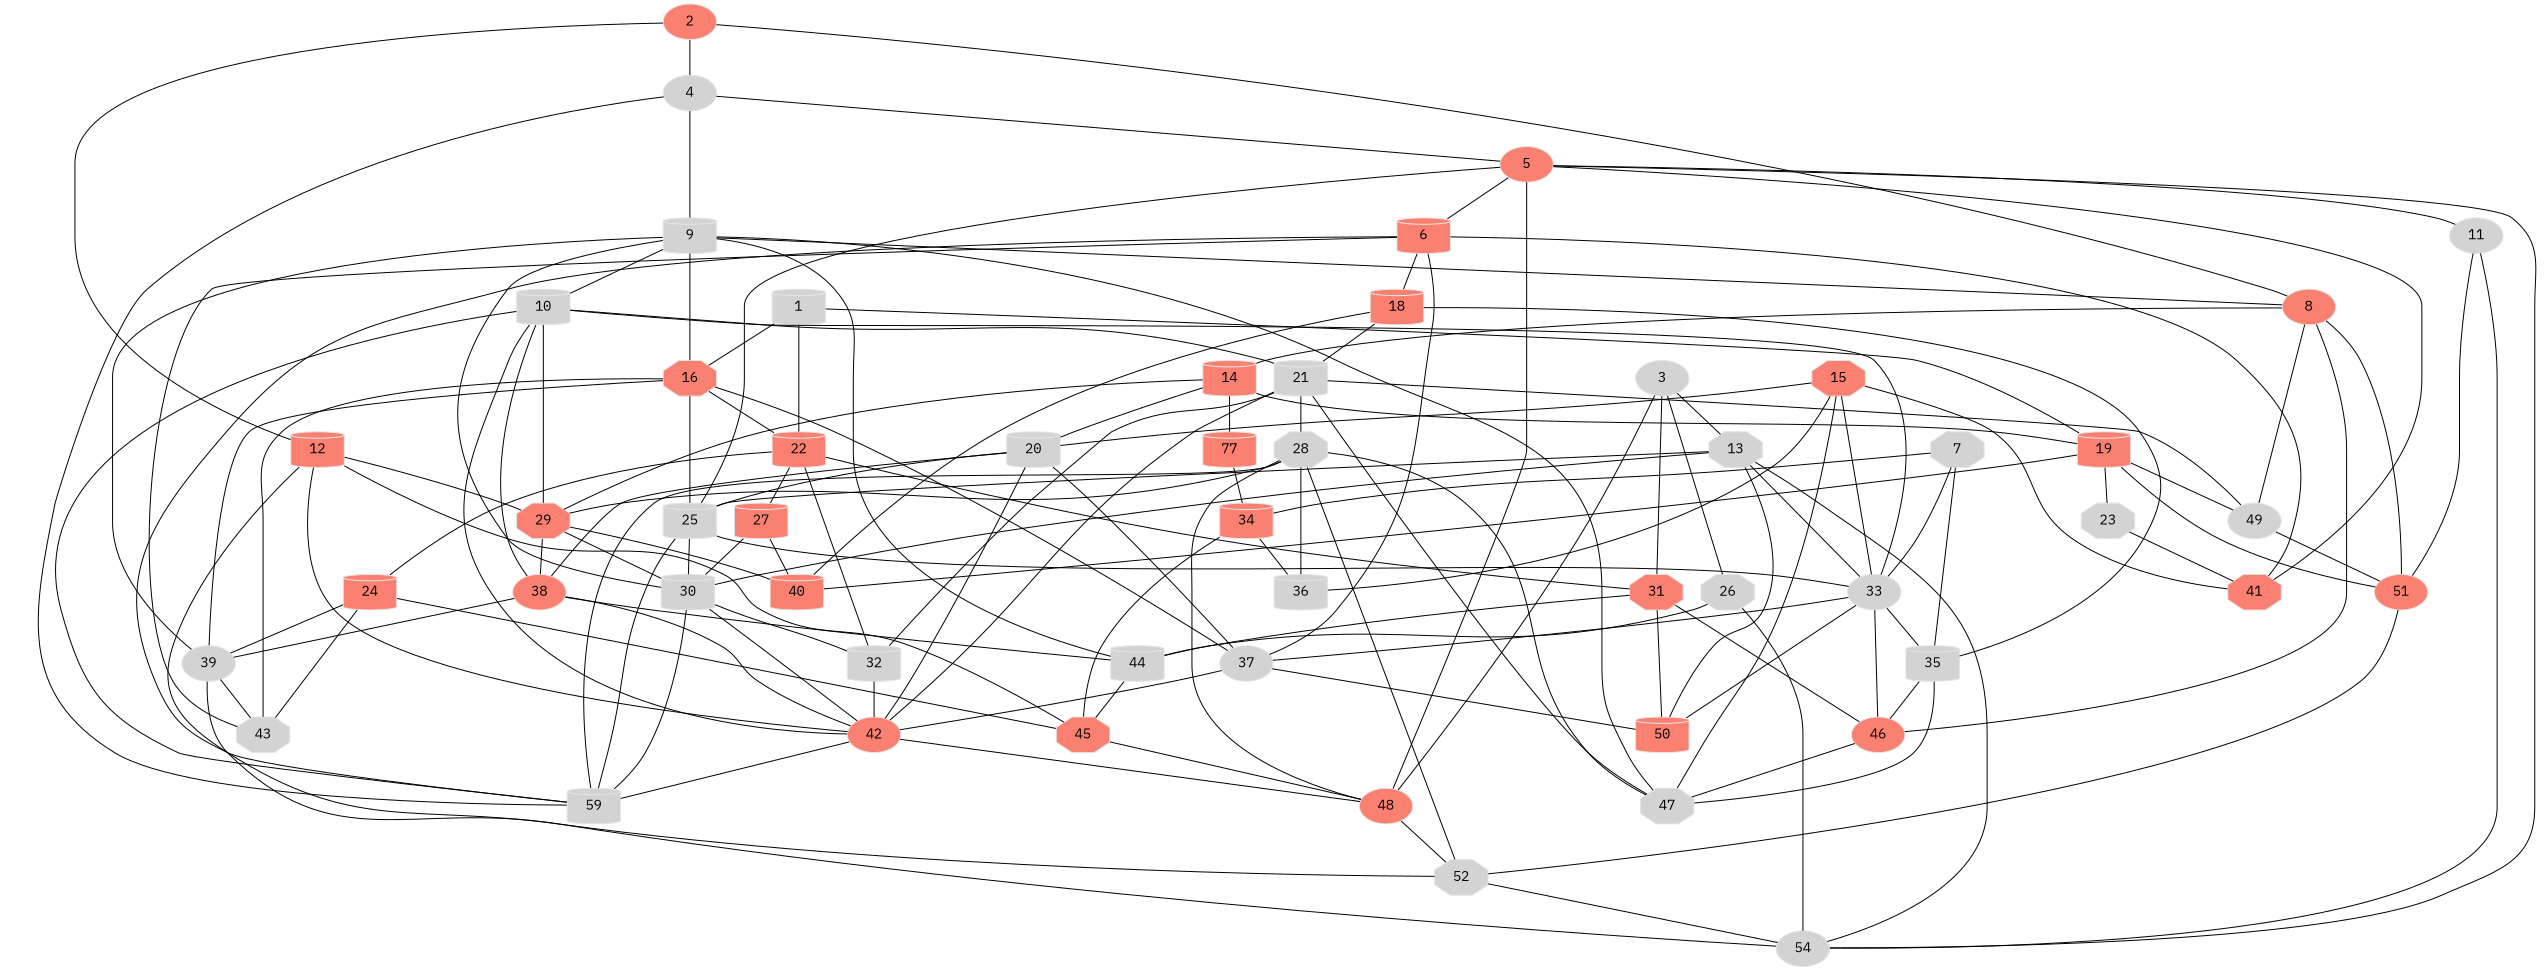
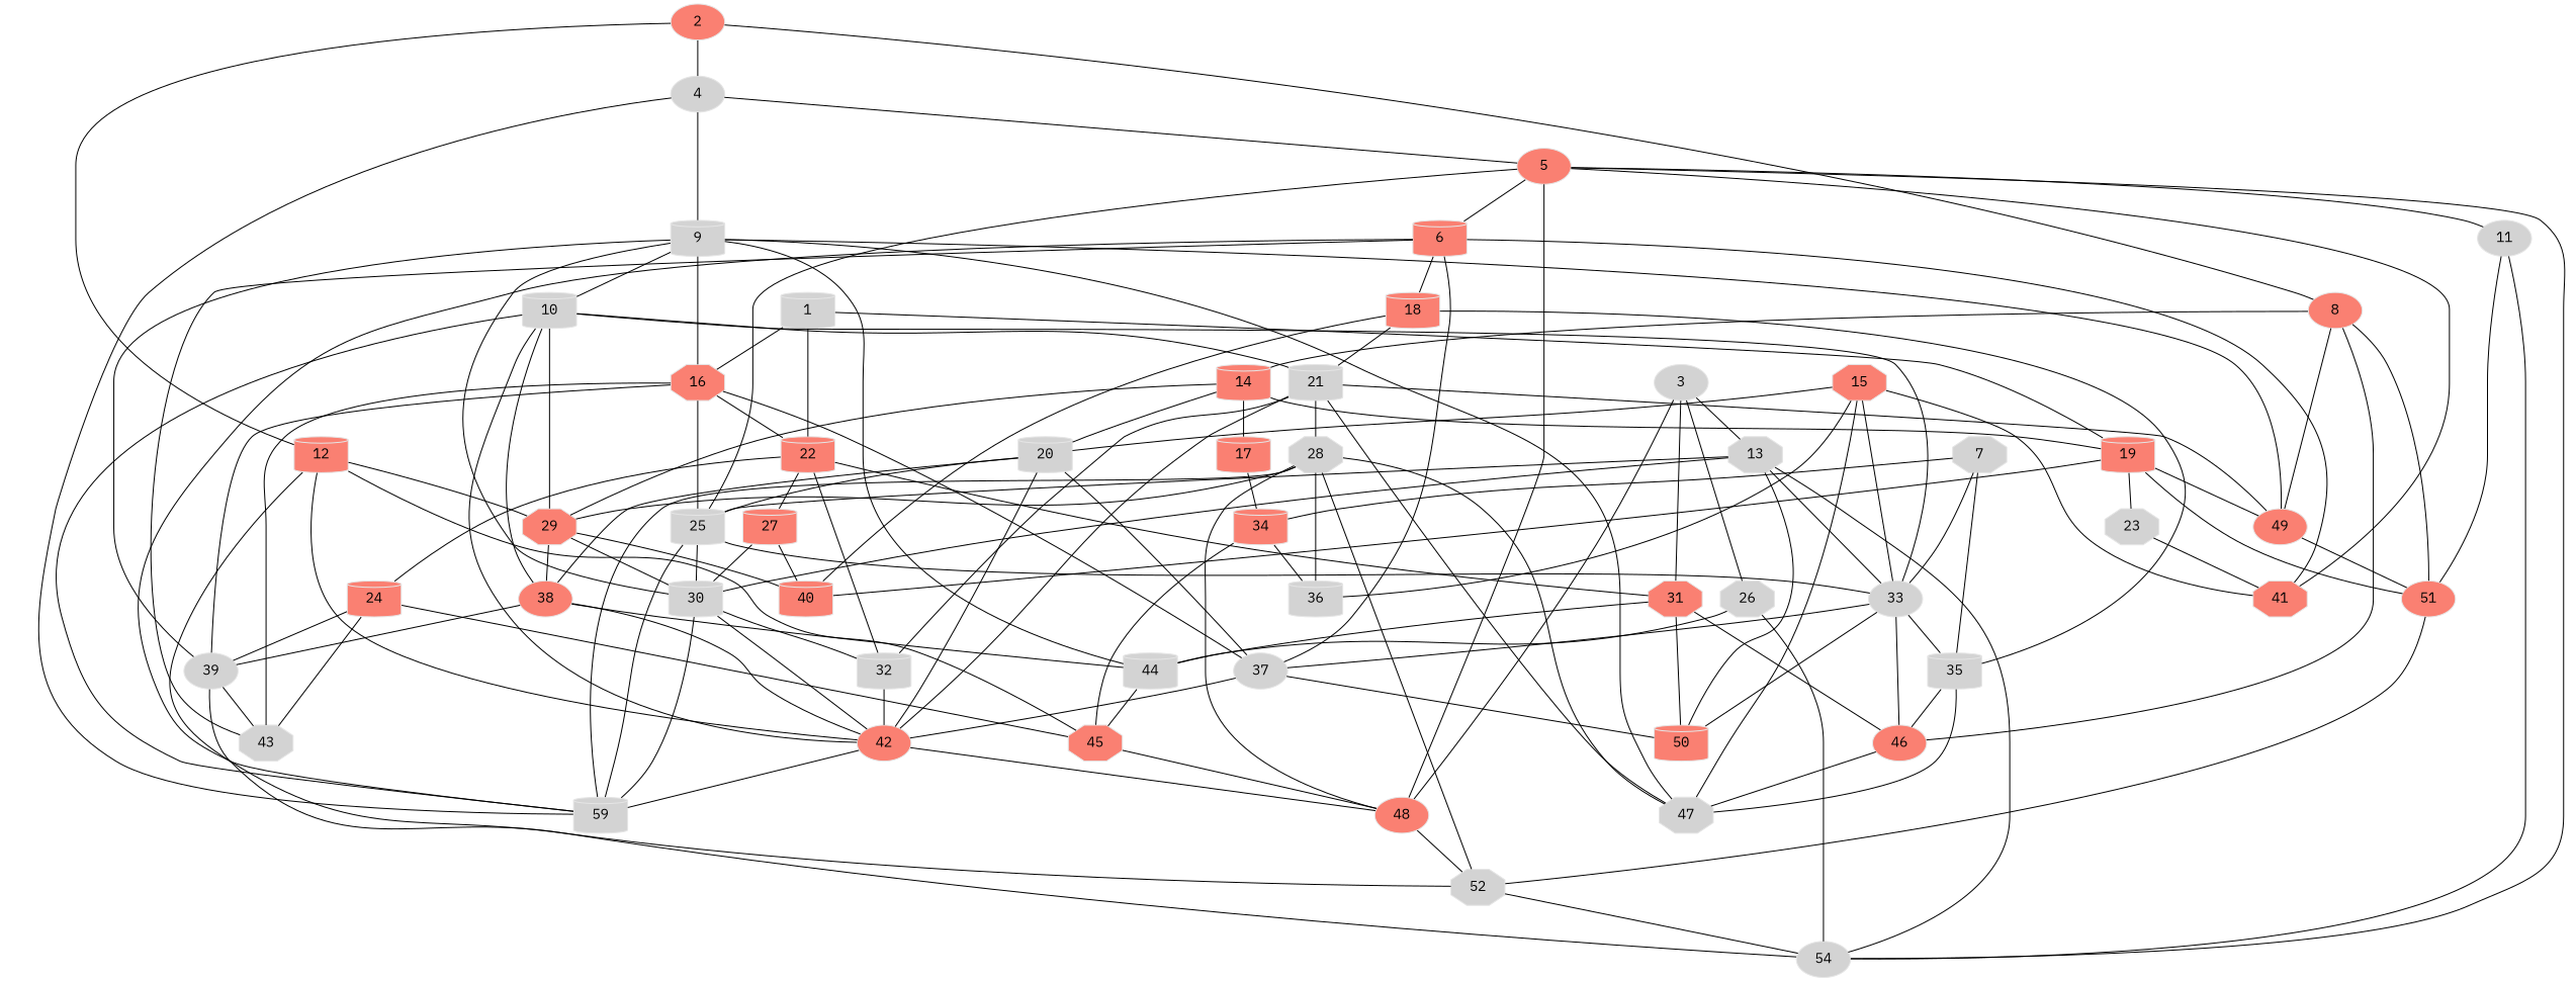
  graph {
    fontname="IBM Plex Mono"
    node [color=gray90 fillcolor=lightgrey fontname="IBM Plex Mono" shape=cylinder style=filled]
    edge [fontname="IBM Plex Mono" weight=1.0]
    16 [fillcolor=salmon shape=octagon]
    1
    19 [fillcolor=salmon]
    22 [fillcolor=salmon]
    25
    37 [shape=ellipse]
    43 [shape=octagon]
    39 [shape=ellipse]
-   49 [shape=ellipse]
+   49 [fillcolor=salmon shape=ellipse]
    51 [fillcolor=salmon shape=ellipse]
    40 [fillcolor=salmon]
    23 [shape=octagon]
    31 [fillcolor=salmon shape=octagon]
    32
    24 [fillcolor=salmon]
    27 [fillcolor=salmon]
    2 [fillcolor=salmon shape=ellipse]
    4 [shape=ellipse]
    8 [fillcolor=salmon shape=ellipse]
    12 [fillcolor=salmon]
    5 [fillcolor=salmon shape=ellipse]
    9
    n23 [label=59]
    14 [fillcolor=salmon]
    46 [fillcolor=salmon shape=ellipse]
    29 [fillcolor=salmon shape=octagon]
    42 [fillcolor=salmon shape=ellipse]
    45 [fillcolor=salmon shape=octagon]
    52 [shape=octagon]
    15 [fillcolor=salmon shape=octagon]
    41 [fillcolor=salmon shape=octagon]
    33 [shape=ellipse]
    47 [shape=octagon]
    20
    36
    3 [shape=ellipse]
    13 [shape=octagon]
    26 [shape=octagon]
    48 [fillcolor=salmon shape=ellipse]
    54 [shape=ellipse]
    30
    50 [fillcolor=salmon]
    44
    6 [fillcolor=salmon]
    11 [shape=ellipse]
    10
    18 [fillcolor=salmon]
    35
    21
    7 [shape=octagon]
    34 [fillcolor=salmon]
-   17 [fillcolor=salmon label=77]
+   17 [fillcolor=salmon]
    38 [fillcolor=salmon shape=ellipse]
    28 [shape=octagon]
    16 -- 22
    16 -- 25
    16 -- 37 [weight=2.0]
    16 -- 43 [weight=2.0]
    16 -- 39
    1 -- 16
    1 -- 19
    1 -- 22
    19 -- 49
    19 -- 51
    19 -- 40 [weight=2.0]
    19 -- 23
    22 -- 31
    22 -- 32
    22 -- 24
    22 -- 27
    25 -- n23
    25 -- 33
    25 -- 30
    37 -- 42 [weight=2.0]
    37 -- 50
    39 -- 43
    39 -- 54
    49 -- 51
    51 -- 52
    23 -- 41
    31 -- 46
    31 -- 50
    31 -- 44
    32 -- 42
    24 -- 43
    24 -- 39
    24 -- 45
    27 -- 40
    27 -- 30
    2 -- 4
    2 -- 8
    2 -- 12
    4 -- 5
    4 -- 9
    4 -- n23
    8 -- 49
    8 -- 51
    8 -- 14 [weight=2.0]
    8 -- 46
    12 -- 29
    12 -- 42
    12 -- 45
    12 -- 52 [weight=2.0]
    5 -- 25
    5 -- 41
    5 -- 48 [weight=2.0]
    5 -- 54
    5 -- 6
    5 -- 11 [weight=2.0]
    9 -- 16
    9 -- 39
-   9 -- 8
+   9 -- 49
    9 -- 47
    9 -- 30
    9 -- 44
    9 -- 10
    14 -- 19
    14 -- 29
    14 -- 20
    14 -- 17
    46 -- 47
    29 -- 40
    29 -- 30
    29 -- 38
    42 -- n23
    42 -- 48
    45 -- 48
    52 -- 54 [weight=2.0]
    15 -- 41 [weight=2.0]
    15 -- 33
    15 -- 47
    15 -- 20
    15 -- 36
    33 -- 37
    33 -- 46
    33 -- 50
    33 -- 35
    20 -- 25
    20 -- 37
    20 -- 42
    20 -- 38
    3 -- 31
    3 -- 13
    3 -- 26
    3 -- 48
    13 -- 25 [weight=2.0]
    13 -- 33 [weight=2.0]
    13 -- 54
    13 -- 30
    13 -- 50
    26 -- 54
    26 -- 44
    48 -- 52
    30 -- 32
    30 -- n23
    30 -- 42
    44 -- 45
    6 -- 37
    6 -- 43
    6 -- n23
    6 -- 41
    6 -- 18
    11 -- 51
    11 -- 54
    10 -- n23
    10 -- 29
    10 -- 42
    10 -- 33
    10 -- 21
    10 -- 38
    18 -- 40
    18 -- 35
    18 -- 21
    35 -- 46
    35 -- 47
    21 -- 49
    21 -- 32
    21 -- 42
    21 -- 47
    21 -- 28
    7 -- 33
    7 -- 35
    7 -- 34
    34 -- 45
    34 -- 36
    17 -- 34
    38 -- 39
    38 -- 42
    38 -- 44
    28 -- n23
    28 -- 29
    28 -- 52
    28 -- 47
    28 -- 36 [weight=2.0]
    28 -- 48
  }
